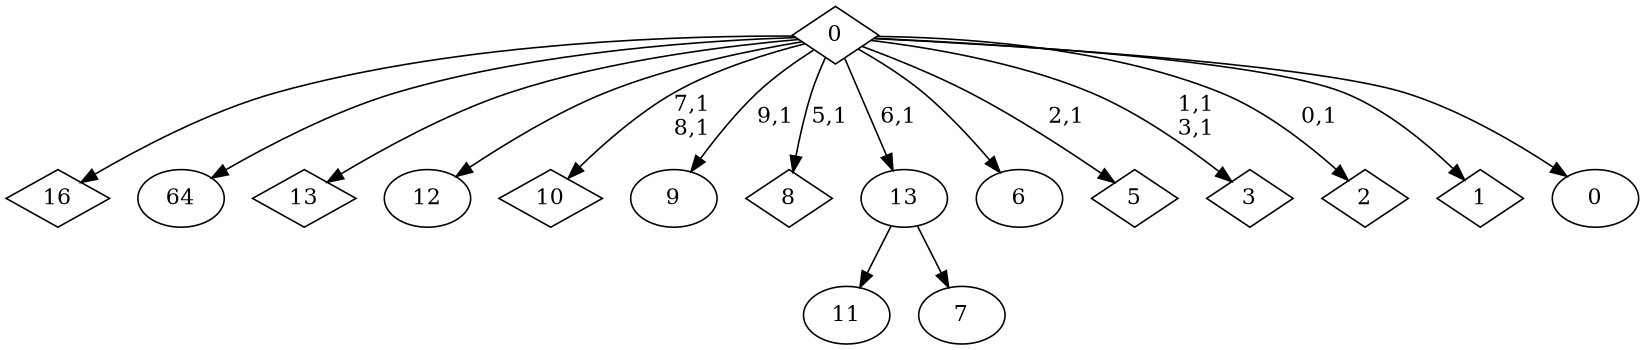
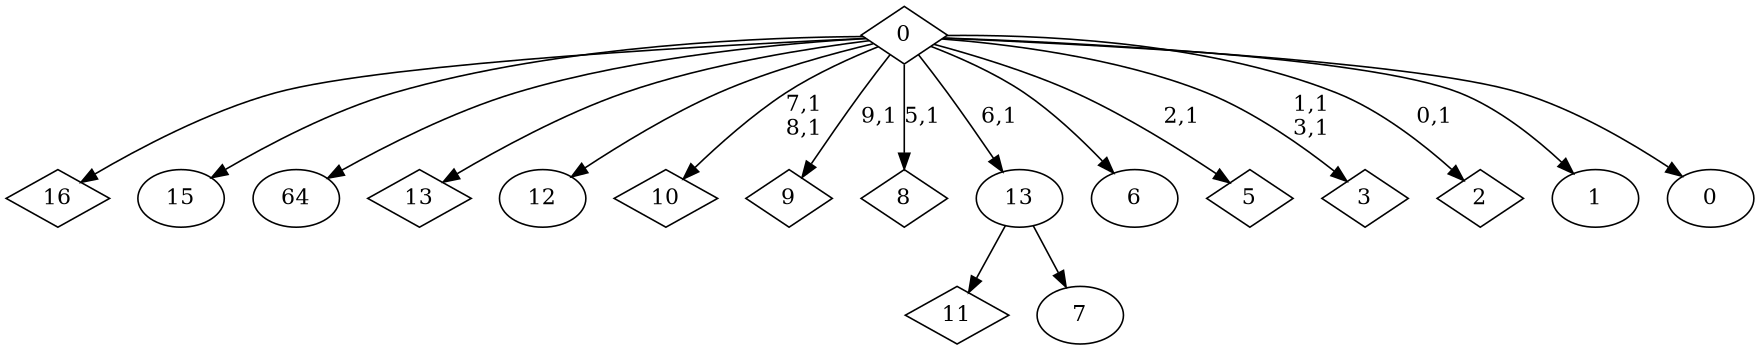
  digraph {
    node [shape=diamond]
    n1 [label=16]
+   n2 [label=15 shape=ellipse]
    n3 [label=64 shape=ellipse]
    n4 [label=13]
    n5 [label=12 shape=ellipse]
-   n6 [label=11 shape=ellipse]
+   n6 [label=11]
    n7 [label=10]
-   n8 [label=9 shape=ellipse]
+   n8 [label=9]
    n9 [label=8]
    n10 [label=7 shape=ellipse]
    13 [shape=ellipse]
    n12 [label=6 shape=ellipse]
    n13 [label=5]
    n14 [label=3]
    n15 [label=2]
-   n16 [label=1]
+   n16 [label=1 shape=ellipse]
    n17 [label=0 shape=ellipse]
    0
    13 -> n6
    13 -> n10
    0 -> n1
+   0 -> n2
    0 -> n3
    0 -> n4
    0 -> n5
    0 -> n7 [label="7,1\n8,1"]
    0 -> n8 [label="9,1"]
    0 -> n9 [label="5,1"]
    0 -> 13 [label="6,1"]
    0 -> n12
    0 -> n13 [label="2,1"]
    0 -> n14 [label="1,1\n3,1"]
    0 -> n15 [label="0,1"]
    0 -> n16
    0 -> n17
  }
